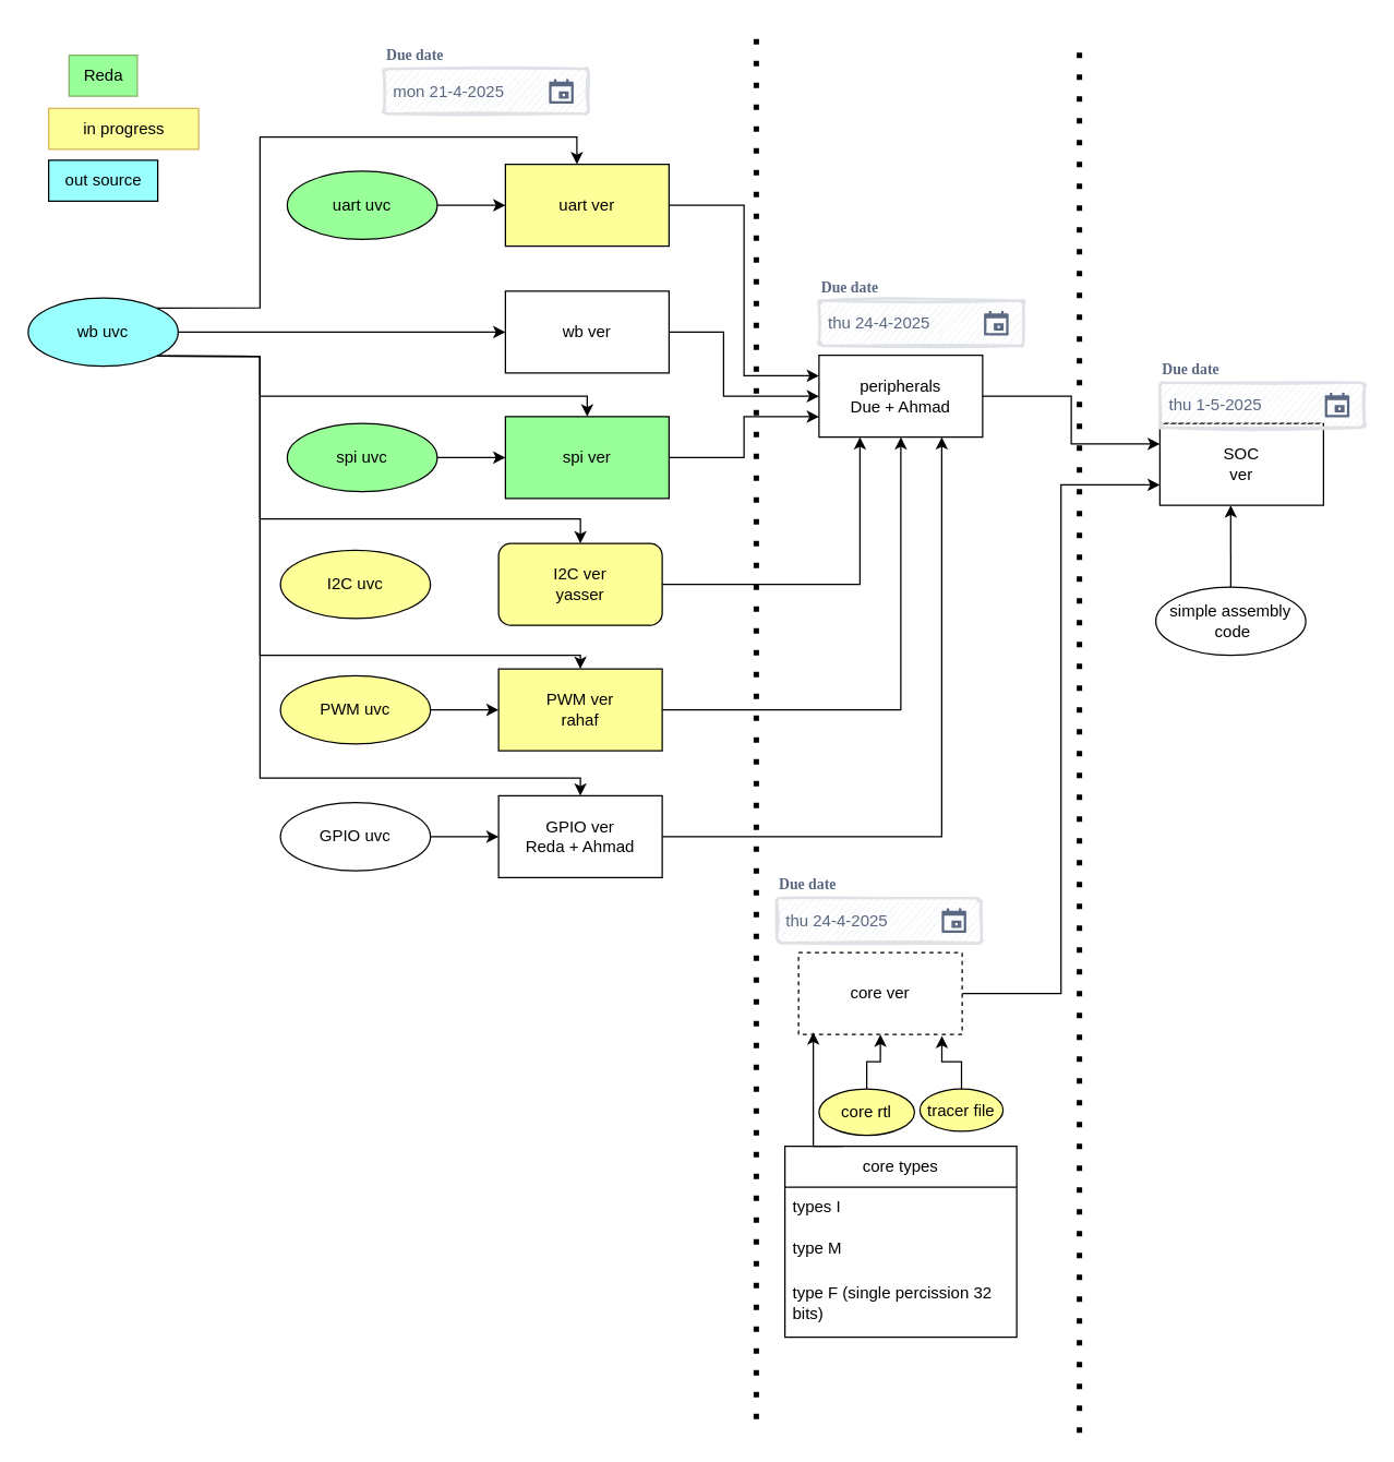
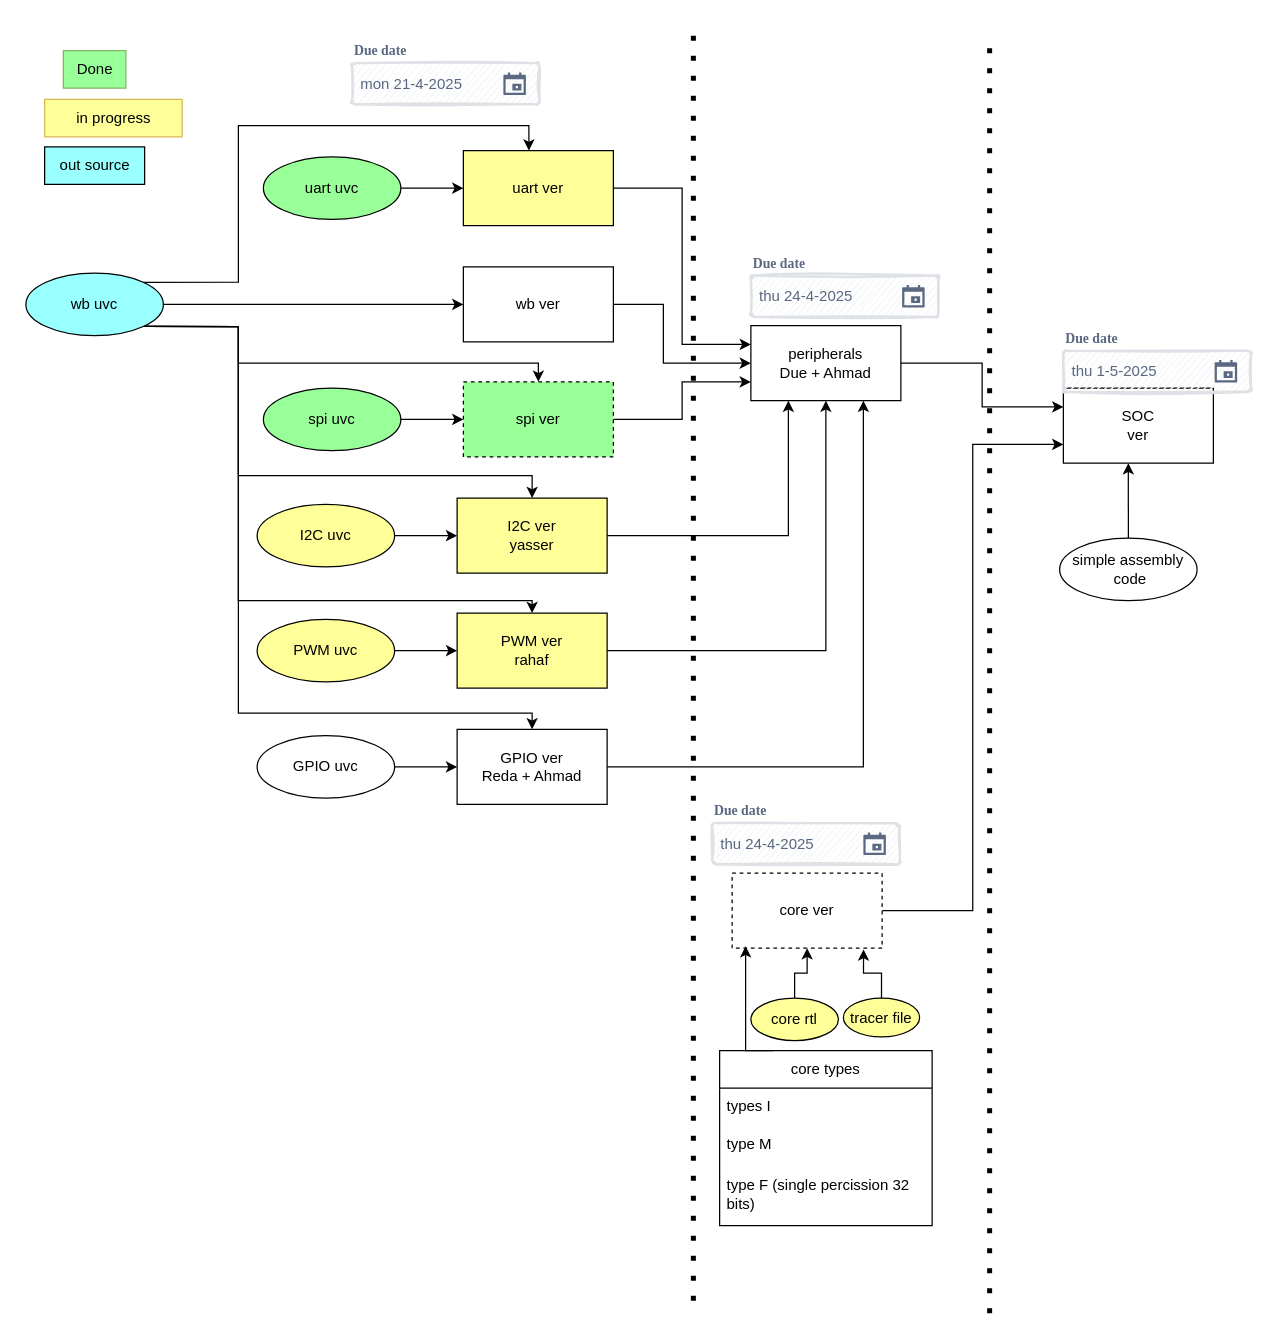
  <mxCell id="0" />
  <mxCell id="1" parent="0" />
  <mxCell id="2" value="&lt;div&gt;SOC&lt;/div&gt;&lt;div&gt;ver&lt;/div&gt;" style="rounded=0;whiteSpace=wrap;html=1;" vertex="1" parent="1"><mxGeometry x="850" y="310" width="120" height="60" as="geometry" /></mxCell>
  <mxCell id="3" style="edgeStyle=orthogonalEdgeStyle;rounded=0;orthogonalLoop=1;jettySize=auto;html=1;entryX=0;entryY=0.25;entryDx=0;entryDy=0;" edge="1" parent="1" source="4" target="2"><mxGeometry relative="1" as="geometry" /></mxCell>
  <mxCell id="4" value="&lt;div&gt;peripherals&lt;/div&gt;&lt;div&gt;Due + Ahmad&lt;/div&gt;" style="whiteSpace=wrap;html=1;" vertex="1" parent="1"><mxGeometry x="600" y="260" width="120" height="60" as="geometry" /></mxCell>
  <mxCell id="5" style="edgeStyle=orthogonalEdgeStyle;rounded=0;orthogonalLoop=1;jettySize=auto;html=1;entryX=0;entryY=0.75;entryDx=0;entryDy=0;" edge="1" parent="1" source="6" target="2"><mxGeometry relative="1" as="geometry" /></mxCell>
  <mxCell id="6" value="core ver" style="whiteSpace=wrap;html=1;dashed=1;" vertex="1" parent="1"><mxGeometry x="585" y="698" width="120" height="60" as="geometry" /></mxCell>
  <mxCell id="7" value="&lt;div&gt;simple assembly&lt;/div&gt;&lt;div&gt;&amp;nbsp;code&lt;/div&gt;" style="ellipse;whiteSpace=wrap;html=1;" vertex="1" parent="1"><mxGeometry x="847" y="430" width="110" height="50" as="geometry" /></mxCell>
  <mxCell id="8" style="edgeStyle=orthogonalEdgeStyle;rounded=0;orthogonalLoop=1;jettySize=auto;html=1;entryX=0.433;entryY=1;entryDx=0;entryDy=0;entryPerimeter=0;" edge="1" parent="1" source="7" target="2"><mxGeometry relative="1" as="geometry" /></mxCell>
  <mxCell id="9" style="edgeStyle=orthogonalEdgeStyle;rounded=0;orthogonalLoop=1;jettySize=auto;html=1;entryX=0;entryY=0.25;entryDx=0;entryDy=0;" edge="1" parent="1" source="10" target="4"><mxGeometry relative="1" as="geometry" /></mxCell>
  <mxCell id="10" value="&lt;div&gt;uart ver&lt;/div&gt;" style="rounded=0;whiteSpace=wrap;html=1;fillColor=#FFFF99;" vertex="1" parent="1"><mxGeometry x="370" y="120" width="120" height="60" as="geometry" /></mxCell>
  <mxCell id="11" style="edgeStyle=orthogonalEdgeStyle;rounded=0;orthogonalLoop=1;jettySize=auto;html=1;entryX=0;entryY=0.75;entryDx=0;entryDy=0;" edge="1" parent="1" source="12" target="4"><mxGeometry relative="1" as="geometry" /></mxCell>
- <mxCell id="12" value="spi ver" style="whiteSpace=wrap;html=1;fillColor=#99FF99;" vertex="1" parent="1"><mxGeometry x="370" y="305" width="120" height="60" as="geometry" /></mxCell>
+ <mxCell id="12" value="spi ver" style="whiteSpace=wrap;html=1;fillColor=#99FF99;dashed=1;" vertex="1" parent="1"><mxGeometry x="370" y="305" width="120" height="60" as="geometry" /></mxCell>
  <mxCell id="13" style="edgeStyle=orthogonalEdgeStyle;rounded=0;orthogonalLoop=1;jettySize=auto;html=1;entryX=0;entryY=0.5;entryDx=0;entryDy=0;" edge="1" parent="1" source="14" target="4"><mxGeometry relative="1" as="geometry"><Array as="points"><mxPoint x="530" y="243" /><mxPoint x="530" y="290" /></Array></mxGeometry></mxCell>
  <mxCell id="14" value="wb ver" style="whiteSpace=wrap;html=1;" vertex="1" parent="1"><mxGeometry x="370" y="213" width="120" height="60" as="geometry" /></mxCell>
  <mxCell id="15" value="tracer file" style="ellipse;whiteSpace=wrap;html=1;fillColor=#FFFF99;" vertex="1" parent="1"><mxGeometry x="674" y="798" width="61" height="31" as="geometry" /></mxCell>
  <mxCell id="16" style="edgeStyle=orthogonalEdgeStyle;rounded=0;orthogonalLoop=1;jettySize=auto;html=1;" edge="1" parent="1" source="17" target="10"><mxGeometry relative="1" as="geometry" /></mxCell>
  <mxCell id="17" value="uart uvc" style="ellipse;whiteSpace=wrap;html=1;shadow=0;fillColor=#99FF99;" vertex="1" parent="1"><mxGeometry x="210" y="125" width="110" height="50" as="geometry" /></mxCell>
  <mxCell id="18" style="edgeStyle=orthogonalEdgeStyle;rounded=0;orthogonalLoop=1;jettySize=auto;html=1;entryX=0;entryY=0.5;entryDx=0;entryDy=0;" edge="1" parent="1" source="23" target="14"><mxGeometry relative="1" as="geometry" /></mxCell>
  <mxCell id="19" style="edgeStyle=orthogonalEdgeStyle;rounded=0;orthogonalLoop=1;jettySize=auto;html=1;exitX=1;exitY=1;exitDx=0;exitDy=0;entryX=0.5;entryY=0;entryDx=0;entryDy=0;" edge="1" parent="1" source="23" target="12"><mxGeometry relative="1" as="geometry"><Array as="points"><mxPoint x="190" y="261" /><mxPoint x="190" y="290" /><mxPoint x="430" y="290" /></Array></mxGeometry></mxCell>
  <mxCell id="20" style="edgeStyle=orthogonalEdgeStyle;rounded=0;orthogonalLoop=1;jettySize=auto;html=1;exitX=1;exitY=1;exitDx=0;exitDy=0;entryX=0.5;entryY=0;entryDx=0;entryDy=0;" edge="1" parent="1" source="23" target="45"><mxGeometry relative="1" as="geometry"><Array as="points"><mxPoint x="190" y="261" /><mxPoint x="190" y="380" /><mxPoint x="425" y="380" /></Array></mxGeometry></mxCell>
  <mxCell id="21" style="edgeStyle=orthogonalEdgeStyle;rounded=0;orthogonalLoop=1;jettySize=auto;html=1;exitX=1;exitY=1;exitDx=0;exitDy=0;entryX=0.5;entryY=0;entryDx=0;entryDy=0;" edge="1" parent="1" source="23" target="49"><mxGeometry relative="1" as="geometry"><Array as="points"><mxPoint x="190" y="261" /><mxPoint x="190" y="480" /><mxPoint x="425" y="480" /></Array></mxGeometry></mxCell>
  <mxCell id="22" style="edgeStyle=orthogonalEdgeStyle;rounded=0;orthogonalLoop=1;jettySize=auto;html=1;exitX=1;exitY=1;exitDx=0;exitDy=0;" edge="1" parent="1" source="23" target="53"><mxGeometry relative="1" as="geometry"><Array as="points"><mxPoint x="190" y="261" /><mxPoint x="190" y="570" /><mxPoint x="425" y="570" /></Array></mxGeometry></mxCell>
  <mxCell id="23" value="wb uvc" style="ellipse;whiteSpace=wrap;html=1;fillColor=#99FFFF;strokeColor=default;" vertex="1" parent="1"><mxGeometry x="20" y="218" width="110" height="50" as="geometry" /></mxCell>
  <mxCell id="24" style="edgeStyle=orthogonalEdgeStyle;rounded=0;orthogonalLoop=1;jettySize=auto;html=1;entryX=0;entryY=0.5;entryDx=0;entryDy=0;" edge="1" parent="1" source="25" target="12"><mxGeometry relative="1" as="geometry" /></mxCell>
  <mxCell id="25" value="spi uvc" style="ellipse;whiteSpace=wrap;html=1;fillColor=#99FF99;" vertex="1" parent="1"><mxGeometry x="210" y="310" width="110" height="50" as="geometry" /></mxCell>
  <mxCell id="26" value="core types" style="swimlane;fontStyle=0;childLayout=stackLayout;horizontal=1;startSize=30;horizontalStack=0;resizeParent=1;resizeParentMax=0;resizeLast=0;collapsible=1;marginBottom=0;whiteSpace=wrap;html=1;" vertex="1" parent="1"><mxGeometry x="575" y="840" width="170" height="140" as="geometry" /></mxCell>
  <mxCell id="27" value="types I" style="text;strokeColor=none;fillColor=none;align=left;verticalAlign=middle;spacingLeft=4;spacingRight=4;overflow=hidden;points=[[0,0.5],[1,0.5]];portConstraint=eastwest;rotatable=0;whiteSpace=wrap;html=1;" vertex="1" parent="26"><mxGeometry y="30" width="170" height="30" as="geometry" /></mxCell>
  <mxCell id="28" value="type M" style="text;strokeColor=none;fillColor=none;align=left;verticalAlign=middle;spacingLeft=4;spacingRight=4;overflow=hidden;points=[[0,0.5],[1,0.5]];portConstraint=eastwest;rotatable=0;whiteSpace=wrap;html=1;" vertex="1" parent="26"><mxGeometry y="60" width="170" height="30" as="geometry" /></mxCell>
  <mxCell id="29" value="type F (single percission 32 bits)" style="text;strokeColor=none;fillColor=none;align=left;verticalAlign=middle;spacingLeft=4;spacingRight=4;overflow=hidden;points=[[0,0.5],[1,0.5]];portConstraint=eastwest;rotatable=0;whiteSpace=wrap;html=1;" vertex="1" parent="26"><mxGeometry y="90" width="170" height="50" as="geometry" /></mxCell>
  <mxCell id="30" style="edgeStyle=orthogonalEdgeStyle;rounded=0;orthogonalLoop=1;jettySize=auto;html=1;" edge="1" parent="1" source="31" target="6"><mxGeometry relative="1" as="geometry" /></mxCell>
  <mxCell id="31" value="core rtl" style="ellipse;whiteSpace=wrap;html=1;fillColor=#FFFF99;" vertex="1" parent="1"><mxGeometry x="600" y="798" width="70" height="34" as="geometry" /></mxCell>
  <mxCell id="32" value="" style="group" vertex="1" connectable="0" parent="1"><mxGeometry x="600" y="200" width="150" height="53" as="geometry" /></mxCell>
  <mxCell id="33" value="Due date" style="fillColor=none;strokeColor=none;html=1;fontSize=11;fontStyle=0;align=left;fontColor=#596780;fontStyle=1;fontSize=11;sketch=1;hachureGap=4;pointerEvents=0;fontFamily=Architects Daughter;fontSource=https%3A%2F%2Ffonts.googleapis.com%2Fcss%3Ffamily%3DArchitects%2BDaughter;" vertex="1" parent="32"><mxGeometry width="90" height="20" as="geometry" /></mxCell>
  <mxCell id="34" value="&lt;font face=&quot;Helvetica&quot;&gt;thu 24-4-2025&lt;br&gt;&lt;/font&gt;" style="rounded=1;arcSize=9;fillColor=#F7F8F9;align=left;spacingLeft=5;strokeColor=#DEE1E6;html=1;strokeWidth=2;fontColor=#596780;fontSize=12;sketch=1;hachureGap=4;pointerEvents=0;fontFamily=Architects Daughter;fontSource=https%3A%2F%2Ffonts.googleapis.com%2Fcss%3Ffamily%3DArchitects%2BDaughter;" vertex="1" parent="32"><mxGeometry y="20" width="150" height="33" as="geometry" /></mxCell>
  <mxCell id="35" value="" style="shape=mxgraph.gmdl.calendar;fillColor=#5A6881;strokeColor=none;sketch=0;hachureGap=4;pointerEvents=0;fontFamily=Architects Daughter;fontSource=https%3A%2F%2Ffonts.googleapis.com%2Fcss%3Ffamily%3DArchitects%2BDaughter;fontSize=20;" vertex="1" parent="34"><mxGeometry x="1" y="0.5" width="18" height="18" relative="1" as="geometry"><mxPoint x="-29" y="-9" as="offset" /></mxGeometry></mxCell>
  <mxCell id="36" value="" style="group" vertex="1" connectable="0" parent="1"><mxGeometry x="569" y="638" width="150" height="53" as="geometry" /></mxCell>
  <mxCell id="37" value="Due date" style="fillColor=none;strokeColor=none;html=1;fontSize=11;fontStyle=0;align=left;fontColor=#596780;fontStyle=1;fontSize=11;sketch=1;hachureGap=4;pointerEvents=0;fontFamily=Architects Daughter;fontSource=https%3A%2F%2Ffonts.googleapis.com%2Fcss%3Ffamily%3DArchitects%2BDaughter;" vertex="1" parent="36"><mxGeometry width="90" height="20" as="geometry" /></mxCell>
  <mxCell id="38" value="&lt;font face=&quot;Helvetica&quot;&gt;thu 24-4-2025 &lt;br&gt;&lt;/font&gt;" style="rounded=1;arcSize=9;fillColor=#F7F8F9;align=left;spacingLeft=5;strokeColor=#DEE1E6;html=1;strokeWidth=2;fontColor=#596780;fontSize=12;sketch=1;hachureGap=4;pointerEvents=0;fontFamily=Architects Daughter;fontSource=https%3A%2F%2Ffonts.googleapis.com%2Fcss%3Ffamily%3DArchitects%2BDaughter;" vertex="1" parent="36"><mxGeometry y="20" width="150" height="33" as="geometry" /></mxCell>
  <mxCell id="39" value="" style="shape=mxgraph.gmdl.calendar;fillColor=#5A6881;strokeColor=none;sketch=0;hachureGap=4;pointerEvents=0;fontFamily=Architects Daughter;fontSource=https%3A%2F%2Ffonts.googleapis.com%2Fcss%3Ffamily%3DArchitects%2BDaughter;fontSize=20;" vertex="1" parent="38"><mxGeometry x="1" y="0.5" width="18" height="18" relative="1" as="geometry"><mxPoint x="-29" y="-9" as="offset" /></mxGeometry></mxCell>
  <mxCell id="40" value="" style="group" vertex="1" connectable="0" parent="1"><mxGeometry x="850" y="260" width="150" height="53" as="geometry" /></mxCell>
  <mxCell id="41" value="Due date" style="fillColor=none;strokeColor=none;html=1;fontSize=11;fontStyle=0;align=left;fontColor=#596780;fontStyle=1;fontSize=11;sketch=1;hachureGap=4;pointerEvents=0;fontFamily=Architects Daughter;fontSource=https%3A%2F%2Ffonts.googleapis.com%2Fcss%3Ffamily%3DArchitects%2BDaughter;" vertex="1" parent="40"><mxGeometry width="90" height="20" as="geometry" /></mxCell>
  <mxCell id="42" value="&lt;font face=&quot;Helvetica&quot;&gt;thu 1-5-2025 &lt;br&gt;&lt;/font&gt;" style="rounded=1;arcSize=9;fillColor=#F7F8F9;align=left;spacingLeft=5;strokeColor=#DEE1E6;html=1;strokeWidth=2;fontColor=#596780;fontSize=12;sketch=1;hachureGap=4;pointerEvents=0;fontFamily=Architects Daughter;fontSource=https%3A%2F%2Ffonts.googleapis.com%2Fcss%3Ffamily%3DArchitects%2BDaughter;" vertex="1" parent="40"><mxGeometry y="20" width="150" height="33" as="geometry" /></mxCell>
  <mxCell id="43" value="" style="shape=mxgraph.gmdl.calendar;fillColor=#5A6881;strokeColor=none;sketch=0;hachureGap=4;pointerEvents=0;fontFamily=Architects Daughter;fontSource=https%3A%2F%2Ffonts.googleapis.com%2Fcss%3Ffamily%3DArchitects%2BDaughter;fontSize=20;" vertex="1" parent="42"><mxGeometry x="1" y="0.5" width="18" height="18" relative="1" as="geometry"><mxPoint x="-29" y="-9" as="offset" /></mxGeometry></mxCell>
  <mxCell id="44" style="edgeStyle=orthogonalEdgeStyle;rounded=0;orthogonalLoop=1;jettySize=auto;html=1;entryX=0.25;entryY=1;entryDx=0;entryDy=0;" edge="1" parent="1" source="45" target="4"><mxGeometry relative="1" as="geometry"><Array as="points"><mxPoint x="630" y="428" /></Array></mxGeometry></mxCell>
- <mxCell id="45" value="&lt;div&gt;I2C ver&lt;/div&gt;yasser" style="whiteSpace=wrap;html=1;fillColor=#FFFF99;rounded=1;" vertex="1" parent="1"><mxGeometry x="365" y="398" width="120" height="60" as="geometry" /></mxCell>
+ <mxCell id="45" value="&lt;div&gt;I2C ver&lt;/div&gt;yasser" style="whiteSpace=wrap;html=1;fillColor=#FFFF99;" vertex="1" parent="1"><mxGeometry x="365" y="398" width="120" height="60" as="geometry" /></mxCell>
+ <mxCell id="46" style="edgeStyle=orthogonalEdgeStyle;rounded=0;orthogonalLoop=1;jettySize=auto;html=1;entryX=0;entryY=0.5;entryDx=0;entryDy=0;" edge="1" parent="1" source="47" target="45"><mxGeometry relative="1" as="geometry" /></mxCell>
  <mxCell id="47" value="I2C uvc" style="ellipse;whiteSpace=wrap;html=1;fillColor=#FFFF99;" vertex="1" parent="1"><mxGeometry x="205" y="403" width="110" height="50" as="geometry" /></mxCell>
  <mxCell id="48" style="edgeStyle=orthogonalEdgeStyle;rounded=0;orthogonalLoop=1;jettySize=auto;html=1;entryX=0.5;entryY=1;entryDx=0;entryDy=0;" edge="1" parent="1" source="49" target="4"><mxGeometry relative="1" as="geometry" /></mxCell>
  <mxCell id="49" value="&lt;div&gt;PWM ver&lt;/div&gt;rahaf" style="whiteSpace=wrap;html=1;fillColor=#FFFF99;" vertex="1" parent="1"><mxGeometry x="365" y="490" width="120" height="60" as="geometry" /></mxCell>
  <mxCell id="50" style="edgeStyle=orthogonalEdgeStyle;rounded=0;orthogonalLoop=1;jettySize=auto;html=1;entryX=0;entryY=0.5;entryDx=0;entryDy=0;" edge="1" parent="1" source="51" target="49"><mxGeometry relative="1" as="geometry" /></mxCell>
  <mxCell id="51" value="PWM uvc" style="ellipse;whiteSpace=wrap;html=1;fillColor=#FFFF99;" vertex="1" parent="1"><mxGeometry x="205" y="495" width="110" height="50" as="geometry" /></mxCell>
  <mxCell id="52" style="edgeStyle=orthogonalEdgeStyle;rounded=0;orthogonalLoop=1;jettySize=auto;html=1;entryX=0.75;entryY=1;entryDx=0;entryDy=0;" edge="1" parent="1" source="53" target="4"><mxGeometry relative="1" as="geometry" /></mxCell>
  <mxCell id="53" value="&lt;div&gt;GPIO ver&lt;/div&gt;Reda + Ahmad" style="whiteSpace=wrap;html=1;fillColor=#FFFFFF;" vertex="1" parent="1"><mxGeometry x="365" y="583" width="120" height="60" as="geometry" /></mxCell>
  <mxCell id="54" style="edgeStyle=orthogonalEdgeStyle;rounded=0;orthogonalLoop=1;jettySize=auto;html=1;entryX=0;entryY=0.5;entryDx=0;entryDy=0;" edge="1" parent="1" source="55" target="53"><mxGeometry relative="1" as="geometry" /></mxCell>
  <mxCell id="55" value="GPIO uvc" style="ellipse;whiteSpace=wrap;html=1;fillColor=#FFFFFF;" vertex="1" parent="1"><mxGeometry x="205" y="588" width="110" height="50" as="geometry" /></mxCell>
  <mxCell id="56" style="edgeStyle=orthogonalEdgeStyle;rounded=0;orthogonalLoop=1;jettySize=auto;html=1;exitX=1;exitY=0;exitDx=0;exitDy=0;entryX=0.437;entryY=-0.001;entryDx=0;entryDy=0;entryPerimeter=0;" edge="1" parent="1" source="23" target="10"><mxGeometry relative="1" as="geometry"><Array as="points"><mxPoint x="190" y="225" /><mxPoint x="190" y="100" /><mxPoint x="422" y="100" /></Array></mxGeometry></mxCell>
- <mxCell id="57" value="Reda" style="text;html=1;align=center;verticalAlign=middle;resizable=0;points=[];autosize=1;strokeColor=#82b366;fillColor=#99FF99;" vertex="1" parent="1"><mxGeometry x="50" y="40" width="50" height="30" as="geometry" /></mxCell>
+ <mxCell id="57" value="Done" style="text;html=1;align=center;verticalAlign=middle;resizable=0;points=[];autosize=1;strokeColor=#82b366;fillColor=#99FF99;" vertex="1" parent="1"><mxGeometry x="50" y="40" width="50" height="30" as="geometry" /></mxCell>
  <mxCell id="58" value="in progress" style="text;html=1;align=center;verticalAlign=middle;resizable=0;points=[];autosize=1;strokeColor=#d6b656;fillColor=#FFFF99;" vertex="1" parent="1"><mxGeometry x="35" y="79" width="110" height="30" as="geometry" /></mxCell>
  <mxCell id="59" value="out source" style="text;html=1;align=center;verticalAlign=middle;resizable=0;points=[];autosize=1;strokeColor=default;fillColor=#99FFFF;" vertex="1" parent="1"><mxGeometry x="35" y="117" width="80" height="30" as="geometry" /></mxCell>
  <mxCell id="60" value="" style="group" vertex="1" connectable="0" parent="1"><mxGeometry x="281" y="30" width="150" height="53" as="geometry" /></mxCell>
  <mxCell id="61" value="Due date" style="fillColor=none;strokeColor=none;html=1;fontSize=11;fontStyle=0;align=left;fontColor=#596780;fontStyle=1;fontSize=11;sketch=1;hachureGap=4;pointerEvents=0;fontFamily=Architects Daughter;fontSource=https%3A%2F%2Ffonts.googleapis.com%2Fcss%3Ffamily%3DArchitects%2BDaughter;" vertex="1" parent="60"><mxGeometry width="90" height="20" as="geometry" /></mxCell>
  <mxCell id="62" value="&lt;font face=&quot;Helvetica&quot;&gt;mon 21-4-2025&lt;br&gt;&lt;/font&gt;" style="rounded=1;arcSize=9;fillColor=#F7F8F9;align=left;spacingLeft=5;strokeColor=#DEE1E6;html=1;strokeWidth=2;fontColor=#596780;fontSize=12;sketch=1;hachureGap=4;pointerEvents=0;fontFamily=Architects Daughter;fontSource=https%3A%2F%2Ffonts.googleapis.com%2Fcss%3Ffamily%3DArchitects%2BDaughter;" vertex="1" parent="60"><mxGeometry y="20" width="150" height="33" as="geometry" /></mxCell>
  <mxCell id="63" value="" style="shape=mxgraph.gmdl.calendar;fillColor=#5A6881;strokeColor=none;sketch=0;hachureGap=4;pointerEvents=0;fontFamily=Architects Daughter;fontSource=https%3A%2F%2Ffonts.googleapis.com%2Fcss%3Ffamily%3DArchitects%2BDaughter;fontSize=20;" vertex="1" parent="62"><mxGeometry x="1" y="0.5" width="18" height="18" relative="1" as="geometry"><mxPoint x="-29" y="-9" as="offset" /></mxGeometry></mxCell>
  <mxCell id="64" style="edgeStyle=orthogonalEdgeStyle;rounded=0;orthogonalLoop=1;jettySize=auto;html=1;entryX=0.876;entryY=1.017;entryDx=0;entryDy=0;entryPerimeter=0;" edge="1" parent="1" source="15" target="6"><mxGeometry relative="1" as="geometry" /></mxCell>
  <mxCell id="65" style="edgeStyle=orthogonalEdgeStyle;rounded=0;orthogonalLoop=1;jettySize=auto;html=1;exitX=0.25;exitY=0;exitDx=0;exitDy=0;entryX=0.09;entryY=0.974;entryDx=0;entryDy=0;entryPerimeter=0;" edge="1" parent="1" source="26" target="6"><mxGeometry relative="1" as="geometry"><Array as="points"><mxPoint x="596" y="840" /></Array></mxGeometry></mxCell>
  <mxCell id="66" value="" style="endArrow=none;dashed=1;html=1;dashPattern=1 3;strokeWidth=4;rounded=0;" edge="1" parent="1"><mxGeometry width="50" height="50" relative="1" as="geometry"><mxPoint x="554" y="1040" as="sourcePoint" /><mxPoint x="554" y="20" as="targetPoint" /></mxGeometry></mxCell>
  <mxCell id="67" value="" style="endArrow=none;dashed=1;html=1;dashPattern=1 3;strokeWidth=4;rounded=0;" edge="1" parent="1"><mxGeometry width="50" height="50" relative="1" as="geometry"><mxPoint x="791" y="1050" as="sourcePoint" /><mxPoint x="791" y="30" as="targetPoint" /></mxGeometry></mxCell>
